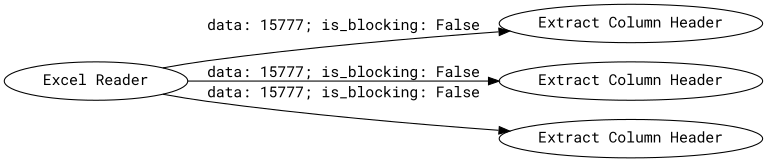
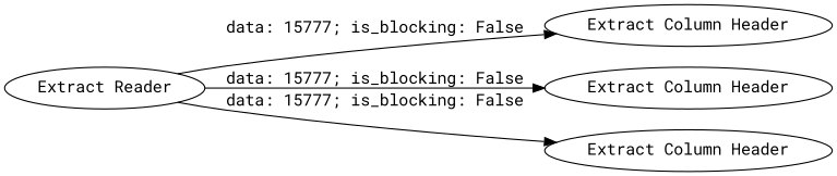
  digraph {
    rankdir=LR
    fontname="Roboto Mono"
    node [fontname="Roboto Mono"]
    edge [fontname="Roboto Mono"]
    n1 [label="Extract Column Header"]
    n2 [label="Extract Column Header"]
-   n3 [label="Excel Reader"]
+   n3 [label="Extract Reader"]
    n4 [label="Extract Column Header"]
    n3 -> n1 [label="data: 15777; is_blocking: False"]
    n3 -> n2 [label="data: 15777; is_blocking: False"]
    n3 -> n4 [label="data: 15777; is_blocking: False"]
  }
